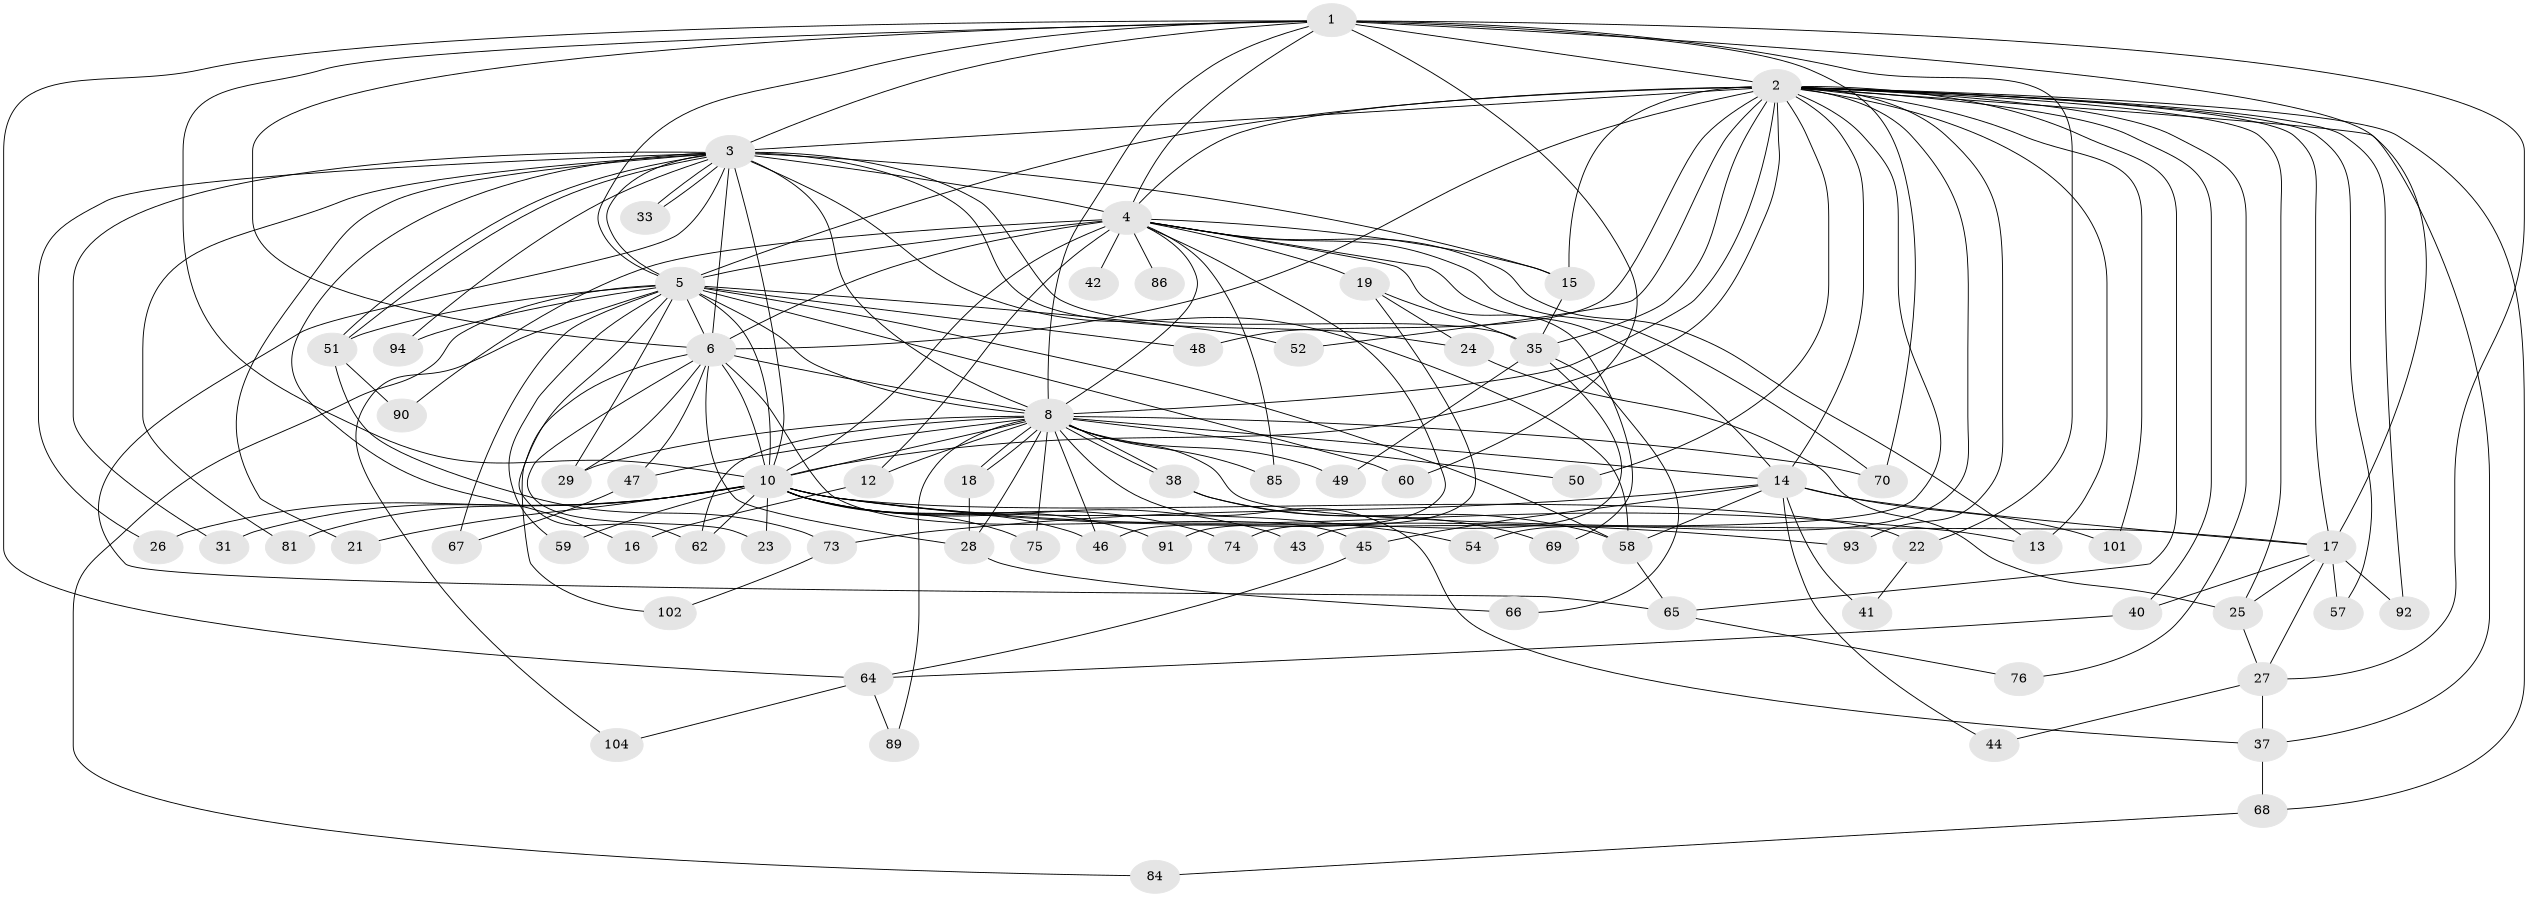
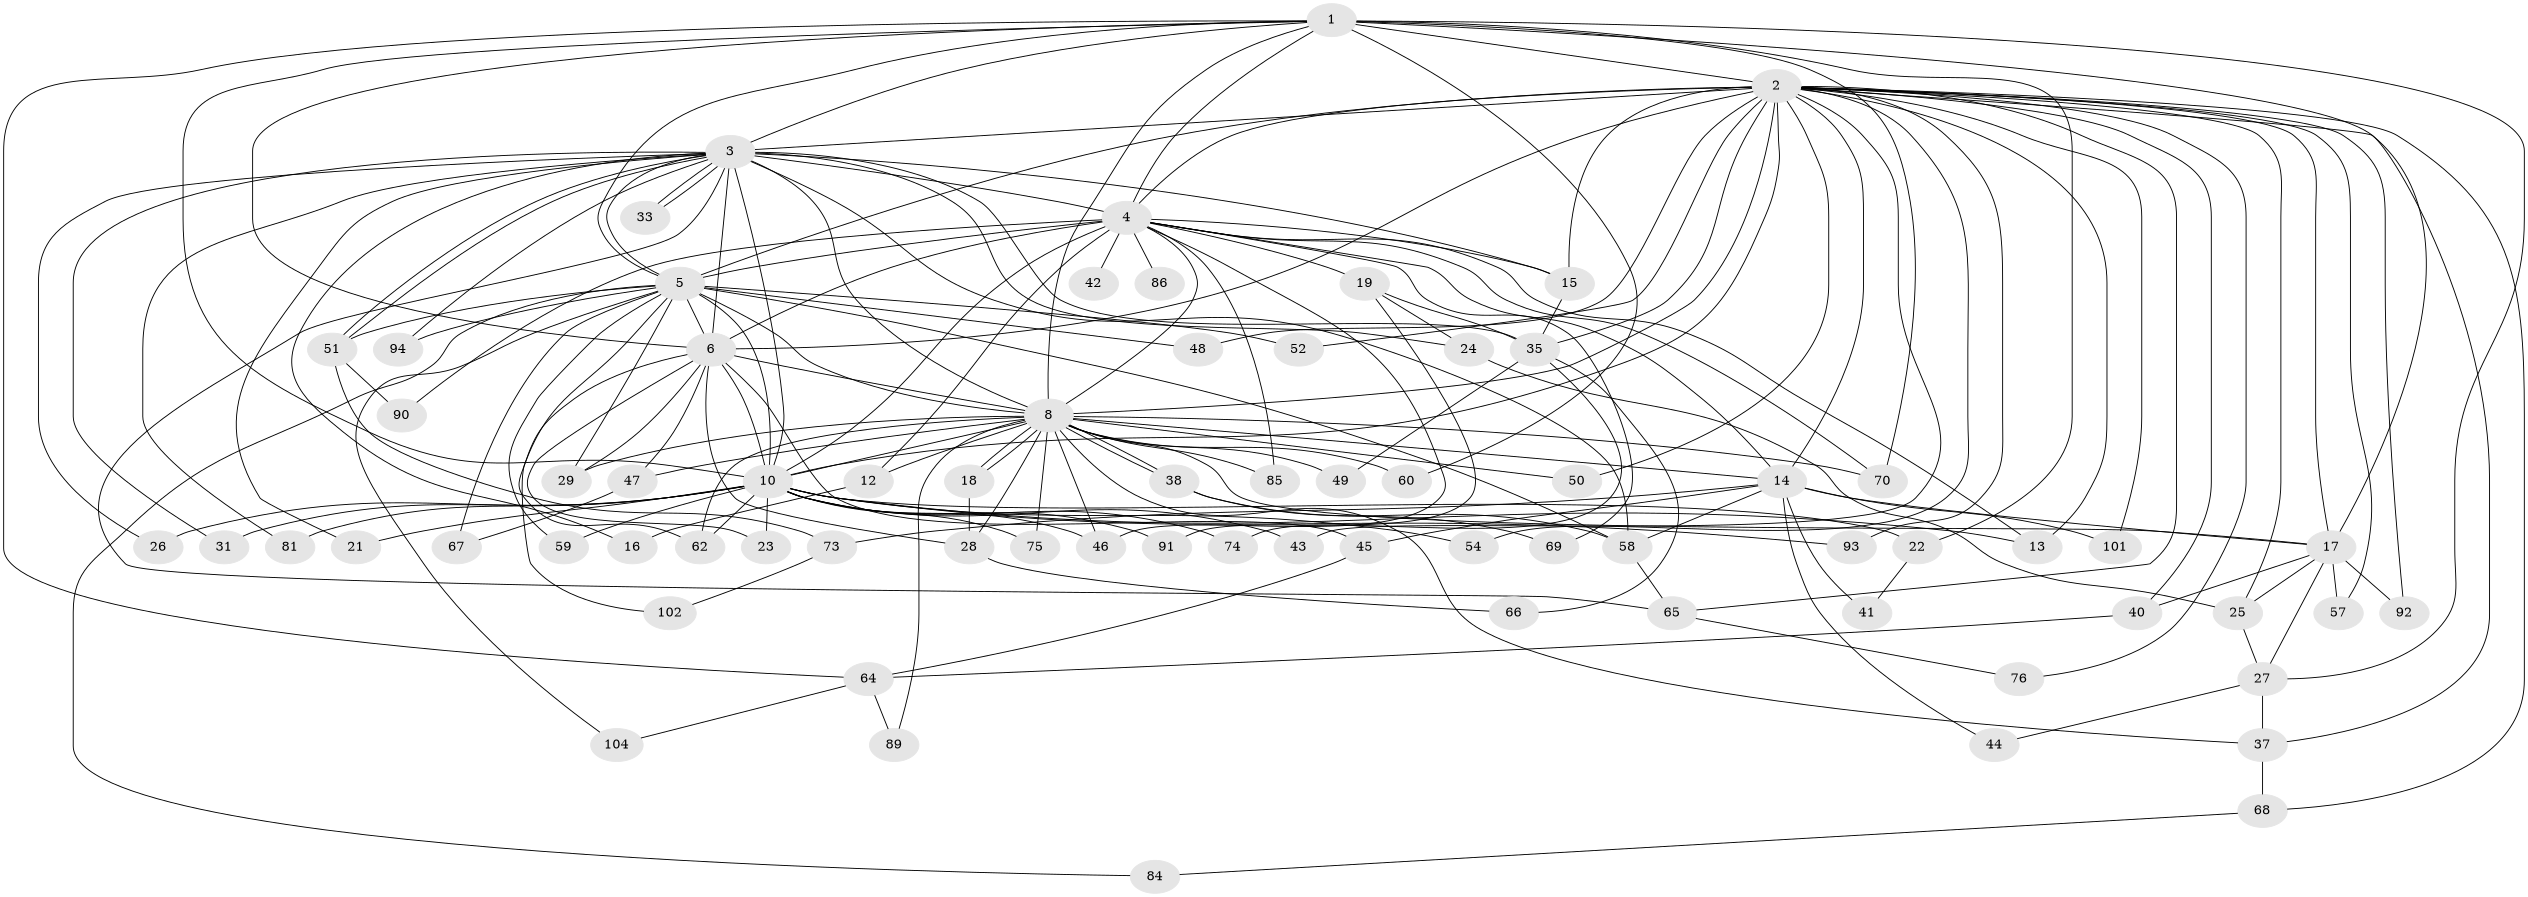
  graph {
    node [color=gray90 style=filled]
    1 [super="+103"]
    2 [super="+9"]
    3 [super="+11"]
    4 [super="+7"]
    5 [super="+96"]
    6 [super="+53"]
    8 [super="+72"]
    10 [super="+97"]
    17 [super="+20"]
    22
    27 [super="+32"]
    60
    64 [super="+79"]
    70 [super="+88"]
    13 [super="+34"]
    14 [super="+39"]
    15 [super="+80"]
    25 [super="+99"]
    35 [super="+36"]
    37 [super="+63"]
    40
    43
    48
    50 [super="+77"]
    52
    54
    57
    65 [super="+95"]
    68
    76
    92
    93
    101
    16
    21
    24
    26
    31
    33
    51 [super="+71"]
    58 [super="+87"]
    81
    94
    12
    19 [super="+100"]
    42
    46 [super="+98"]
    69
    85
    86
    90
    29 [super="+56"]
    59
    62 [super="+78"]
    67
    84
    104
    23
    28 [super="+55"]
    45
    47
    102
    18 [super="+83"]
    38 [super="+61"]
    49
    75
    89
    74
    91
    41
    44
    73
    66
    1 -- 2 [weight=2]
    1 -- 3
    1 -- 4 [weight=2]
    1 -- 5
    1 -- 6
    1 -- 8
    1 -- 10
    1 -- 17 [weight=2]
    1 -- 22
    1 -- 27
    1 -- 60
    1 -- 64
    1 -- 70
    2 -- 3 [weight=3]
    2 -- 4 [weight=4]
    2 -- 5 [weight=2]
    2 -- 6 [weight=2]
    2 -- 8 [weight=2]
    2 -- 10 [weight=2]
    2 -- 17
    2 -- 13
    2 -- 14
    2 -- 15
    2 -- 25
    2 -- 35
    2 -- 37
    2 -- 40
    2 -- 43
    2 -- 48
    2 -- 50 [weight=2]
    2 -- 52
    2 -- 54
    2 -- 57
    2 -- 65
    2 -- 68
    2 -- 76
    2 -- 92
    2 -- 93
    2 -- 101
    3 -- 4 [weight=2]
    3 -- 5
    3 -- 6
    3 -- 8
    3 -- 10
    3 -- 15
    3 -- 35
    3 -- 65
    3 -- 16
    3 -- 21
    3 -- 24
    3 -- 26
    3 -- 31
    3 -- 33
    3 -- 33
    3 -- 51
    3 -- 51
    3 -- 58
    3 -- 81
    3 -- 94
    4 -- 5 [weight=3]
    4 -- 6 [weight=2]
    4 -- 8 [weight=2]
    4 -- 10 [weight=3]
    4 -- 70
    4 -- 13
    4 -- 14
    4 -- 15
    4 -- 12
    4 -- 19
    4 -- 42 [weight=2]
    4 -- 46
    4 -- 69
    4 -- 85
    4 -- 86 [weight=2]
    4 -- 90
    5 -- 6
    5 -- 8
    5 -- 10
-   5 -- 60
+   8 -- 60
    5 -- 48
    5 -- 52
    5 -- 51
    5 -- 58
    5 -- 94
    5 -- 29
    5 -- 59
    5 -- 62
    5 -- 67
    5 -- 84
    5 -- 104
    6 -- 8
    6 -- 10
    6 -- 29 [weight=2]
    6 -- 23
    6 -- 28
    6 -- 45
    6 -- 47
    6 -- 102
    8 -- 10
    8 -- 17
    8 -- 70
    8 -- 14
    8 -- 37
    8 -- 50
    8 -- 12
    8 -- 46
    8 -- 85
    8 -- 29
    8 -- 62
    8 -- 28
    8 -- 47
    8 -- 18
    8 -- 18
    8 -- 38
    8 -- 38
    8 -- 49
    8 -- 75
    8 -- 89
    10 -- 22
    10 -- 13
    10 -- 43
    10 -- 54
    10 -- 93
    10 -- 21
    10 -- 26
    10 -- 31
    10 -- 81
    10 -- 46
    10 -- 59
    10 -- 62
    10 -- 23
    10 -- 75
    10 -- 74
    10 -- 91
    17 -- 27
    17 -- 25
    17 -- 40
    17 -- 57
    17 -- 92
    22 -- 41
    27 -- 37
    27 -- 44
    64 -- 104
    64 -- 89
    14 -- 17
    14 -- 101
    14 -- 58
    14 -- 45
    14 -- 41
    14 -- 44
    14 -- 73
    15 -- 35
    25 -- 27
    35 -- 49
    35 -- 74
    35 -- 66
    37 -- 68
    40 -- 64
    65 -- 76
    68 -- 84
    24 -- 25
    51 -- 90
    51 -- 73
    58 -- 65
    12 -- 16
    19 -- 35
    19 -- 24
    19 -- 91
    28 -- 66
    45 -- 64
    47 -- 67
    18 -- 28 [weight=2]
    38 -- 58
    38 -- 69
    73 -- 102
  }
